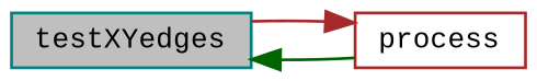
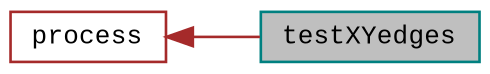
  digraph {
    rankdir=LR
    fontname="Liberation Mono"
    node [fontname="Liberation Mono" fontsize=10 shape=record style=filled]
    edge [dir=back fontname="Liberation Mono" fontsize=10 labelfontname=Helvetica labelfontsize=10 style=solid]
    n1 [color=teal fillcolor=grey75 fontcolor=black height=0.2 label=testXYedges width=0.4]
    n2 [color=brown fillcolor=white height=0.2 label=process width=0.4]
-   n1 -> n2 [color=darkgreen]
    n2 -> n1 [color=brown]
  }
